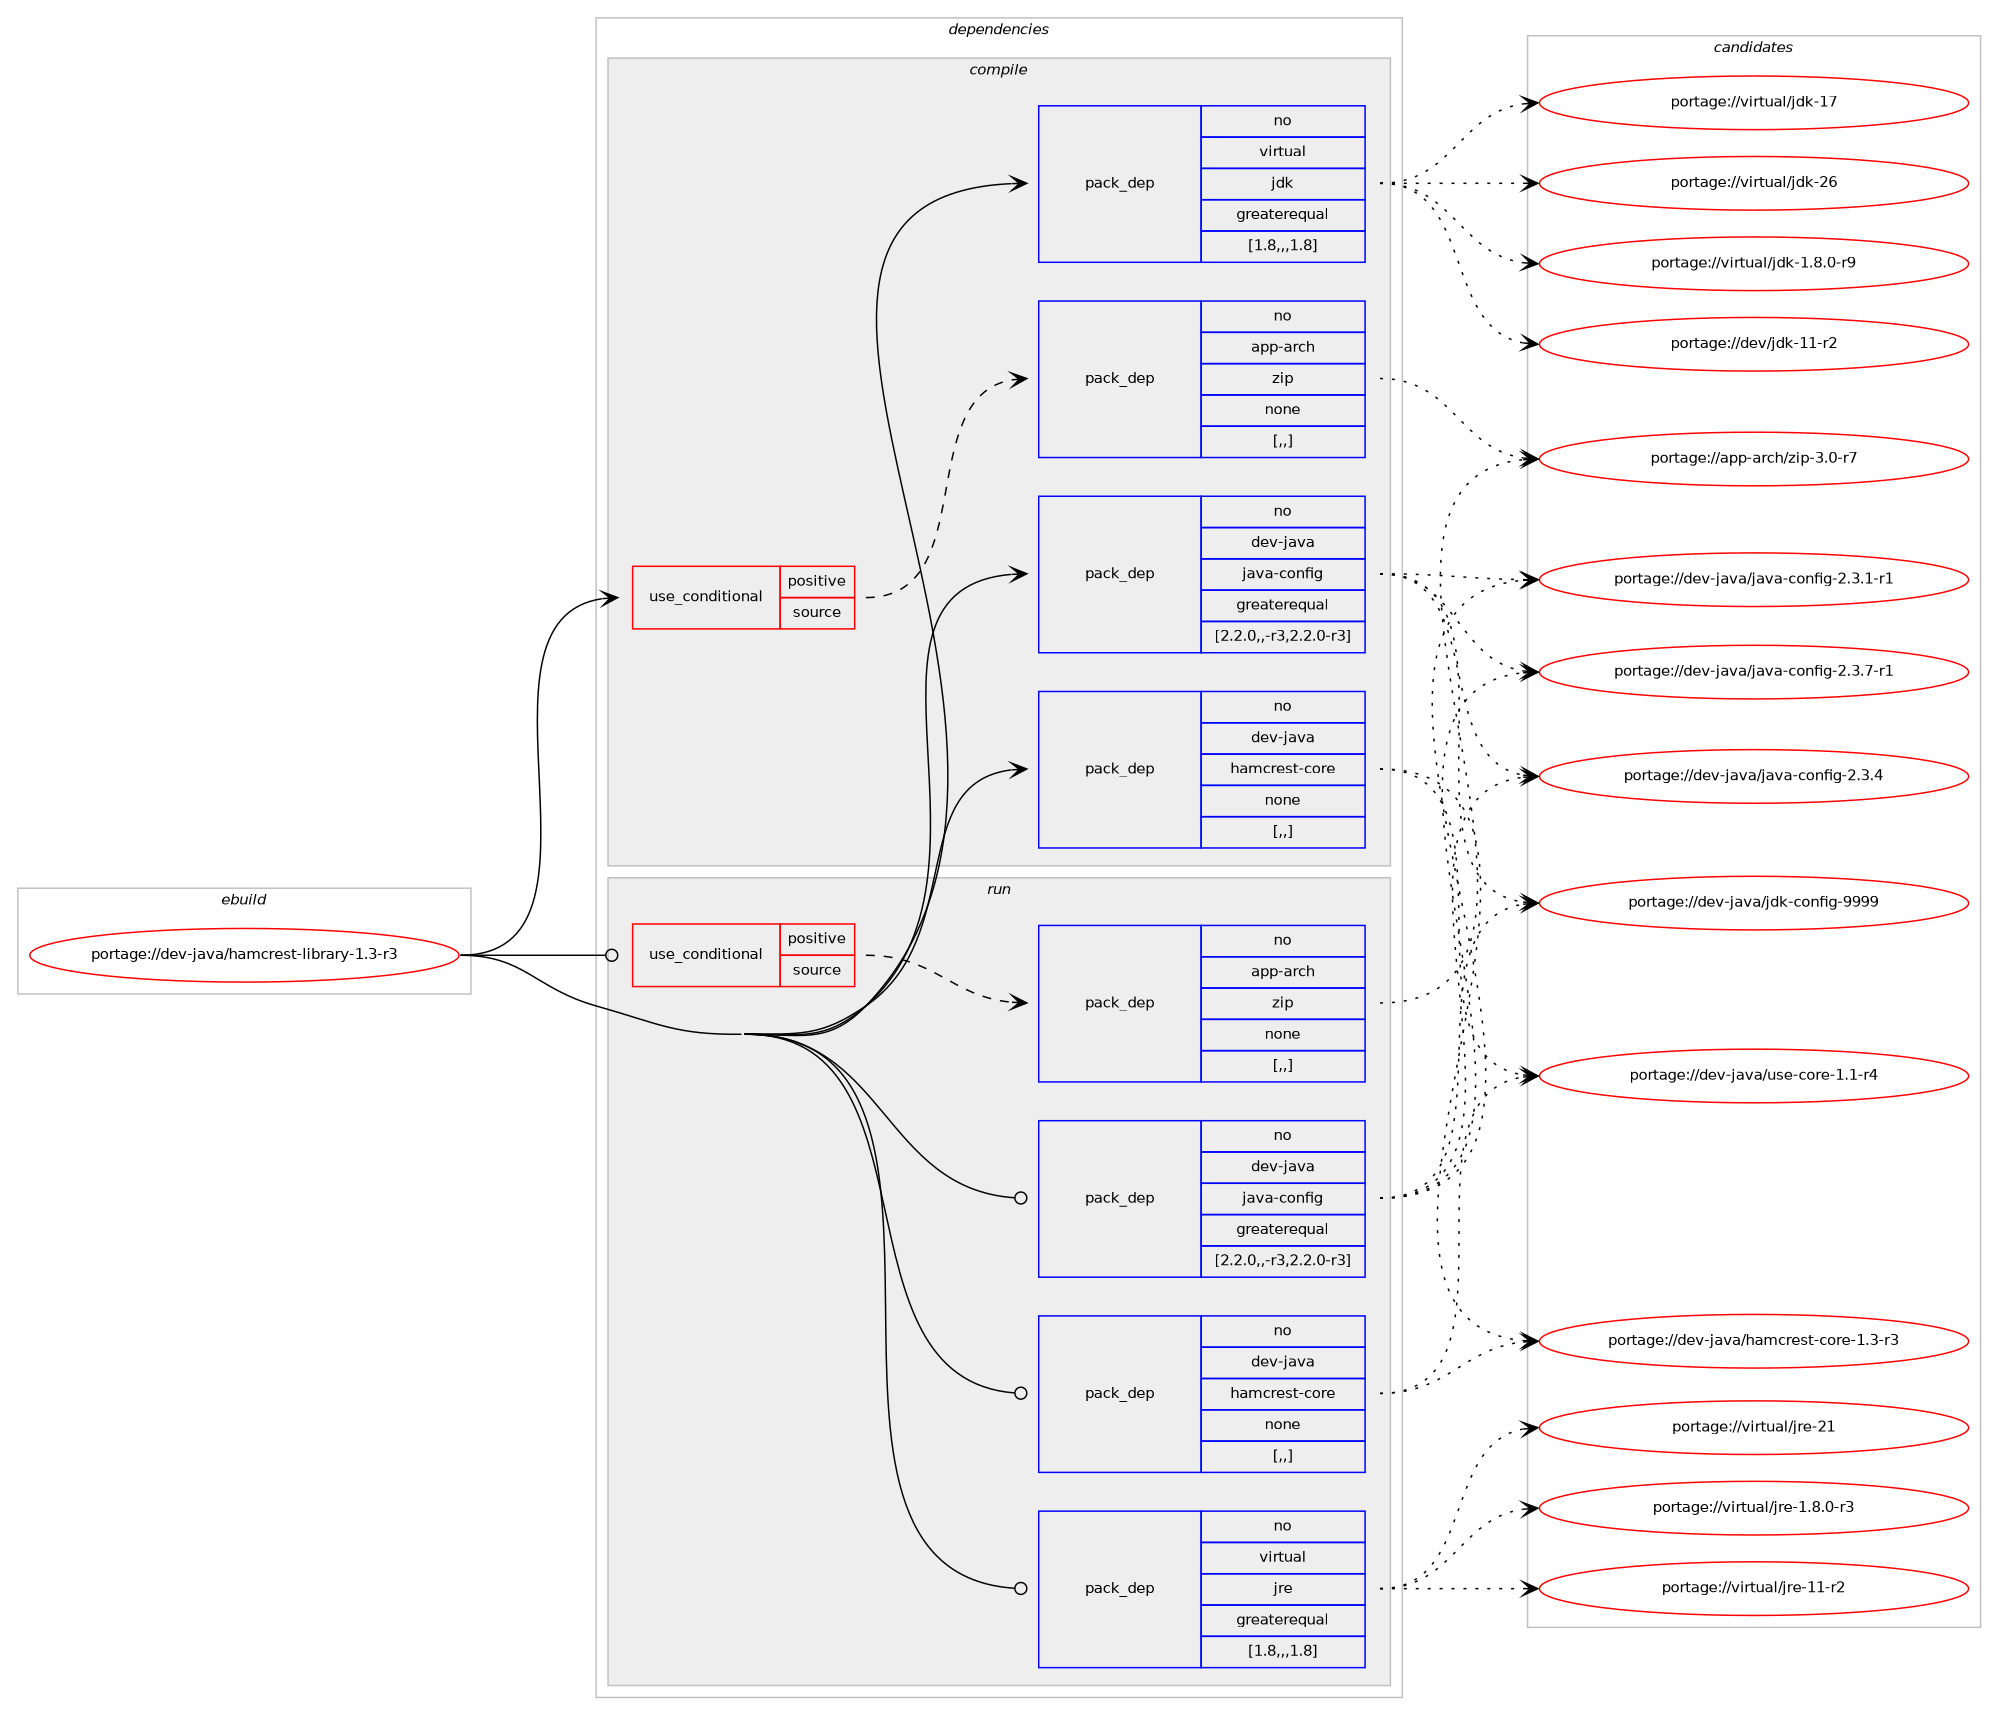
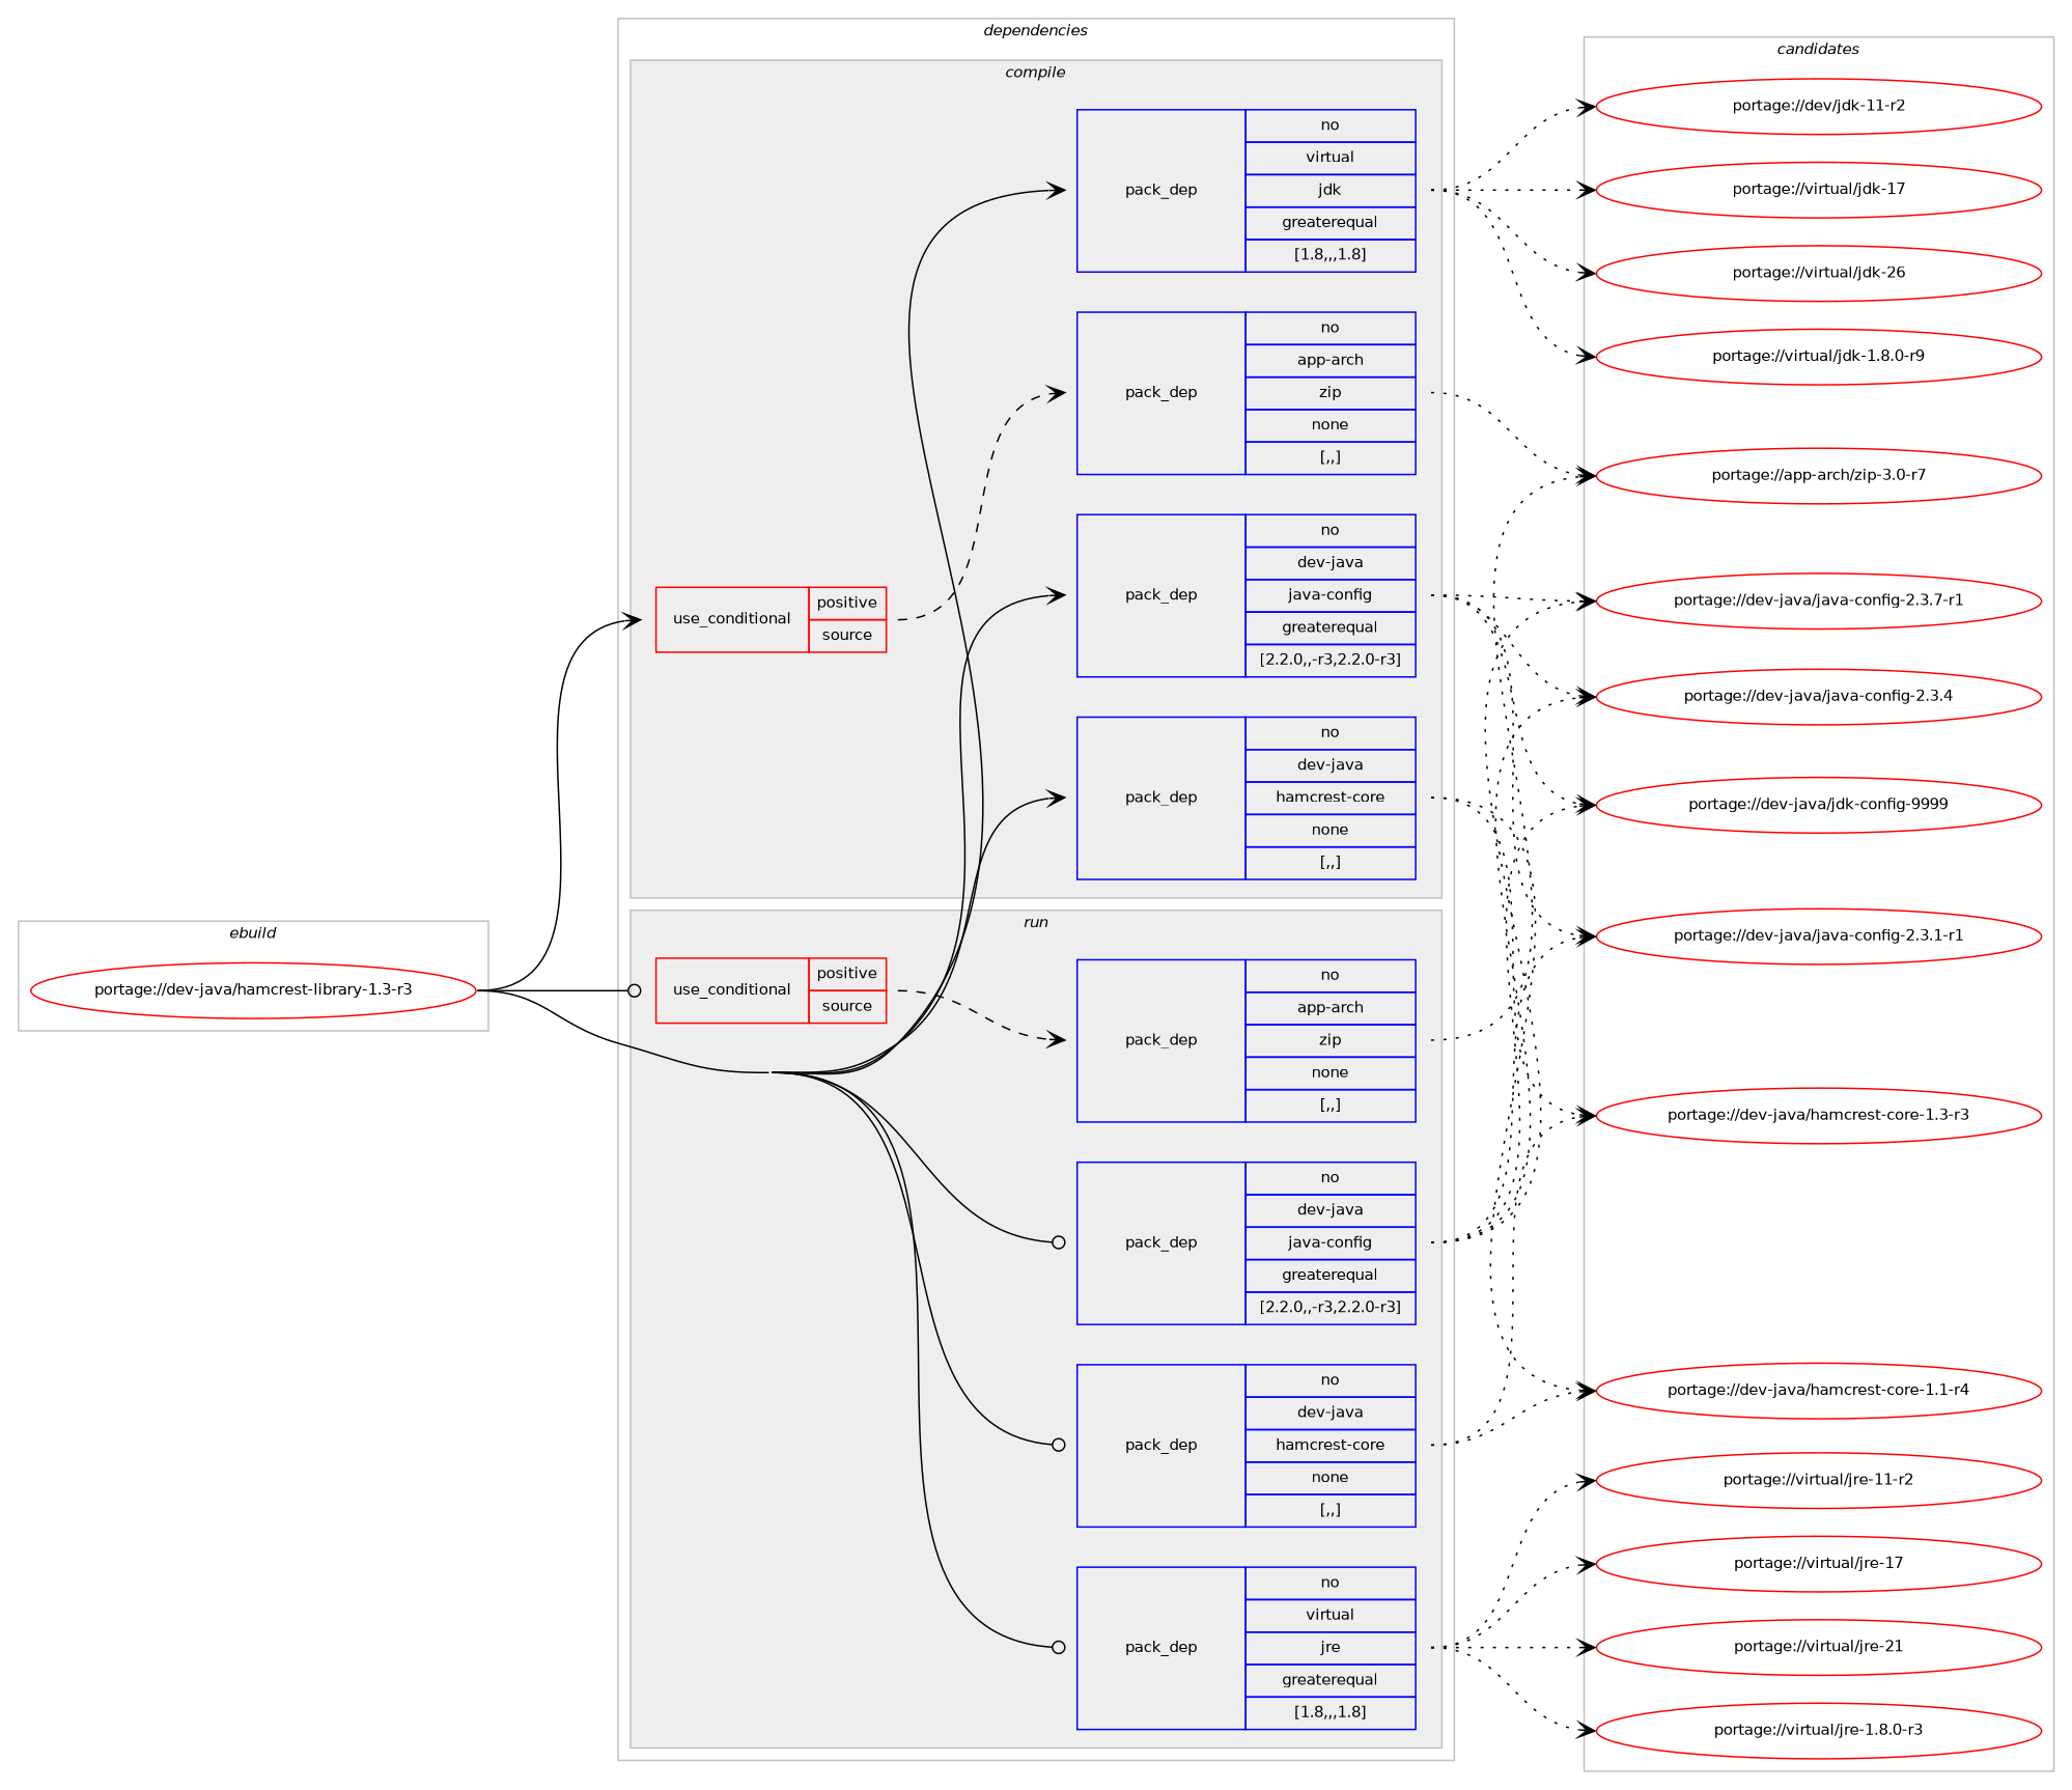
  digraph {
    compound=true
    concentrate=true
    fontname=Helvetica
    fontsize=10
    newrank=true
    rankdir=LR
    ranksep=1.5
    node [color=red fontname=Helvetica fontsize=10]
    edge [arrowhead=vee headport=w style=dotted tailport=e weight=100]
    n1 [label="portage://dev-java/hamcrest-library-1.3-r3" width=4]
    n2 [color=blue label=<<TABLE BORDER="0" CELLBORDER="1" CELLSPACING="0" CELLPADDING="4" WIDTH="220"><TR><TD ROWSPAN="6" CELLPADDING="30">pack_dep</TD></TR><TR><TD WIDTH="110">no</TD></TR><TR><TD>app-arch</TD></TR><TR><TD>zip</TD></TR><TR><TD>none</TD></TR><TR><TD>[,,]</TD></TR></TABLE>> shape=none]
    n3 [label=<<TABLE BORDER="0" CELLBORDER="1" CELLSPACING="0" CELLPADDING="4"><TR><TD ROWSPAN="3" CELLPADDING="10">use_conditional</TD></TR><TR><TD>positive</TD></TR><TR><TD>source</TD></TR></TABLE>> shape=none]
    n4 [color=blue label=<<TABLE BORDER="0" CELLBORDER="1" CELLSPACING="0" CELLPADDING="4" WIDTH="220"><TR><TD ROWSPAN="6" CELLPADDING="30">pack_dep</TD></TR><TR><TD WIDTH="110">no</TD></TR><TR><TD>dev-java</TD></TR><TR><TD>hamcrest-core</TD></TR><TR><TD>none</TD></TR><TR><TD>[,,]</TD></TR></TABLE>> shape=none]
    n5 [color=blue label=<<TABLE BORDER="0" CELLBORDER="1" CELLSPACING="0" CELLPADDING="4" WIDTH="220"><TR><TD ROWSPAN="6" CELLPADDING="30">pack_dep</TD></TR><TR><TD WIDTH="110">no</TD></TR><TR><TD>dev-java</TD></TR><TR><TD>java-config</TD></TR><TR><TD>greaterequal</TD></TR><TR><TD>[2.2.0,,-r3,2.2.0-r3]</TD></TR></TABLE>> shape=none]
    n6 [color=blue label=<<TABLE BORDER="0" CELLBORDER="1" CELLSPACING="0" CELLPADDING="4" WIDTH="220"><TR><TD ROWSPAN="6" CELLPADDING="30">pack_dep</TD></TR><TR><TD WIDTH="110">no</TD></TR><TR><TD>virtual</TD></TR><TR><TD>jdk</TD></TR><TR><TD>greaterequal</TD></TR><TR><TD>[1.8,,,1.8]</TD></TR></TABLE>> shape=none]
    n7 [color=blue label=<<TABLE BORDER="0" CELLBORDER="1" CELLSPACING="0" CELLPADDING="4" WIDTH="220"><TR><TD ROWSPAN="6" CELLPADDING="30">pack_dep</TD></TR><TR><TD WIDTH="110">no</TD></TR><TR><TD>app-arch</TD></TR><TR><TD>zip</TD></TR><TR><TD>none</TD></TR><TR><TD>[,,]</TD></TR></TABLE>> shape=none]
    n8 [label=<<TABLE BORDER="0" CELLBORDER="1" CELLSPACING="0" CELLPADDING="4"><TR><TD ROWSPAN="3" CELLPADDING="10">use_conditional</TD></TR><TR><TD>positive</TD></TR><TR><TD>source</TD></TR></TABLE>> shape=none]
    n9 [color=blue label=<<TABLE BORDER="0" CELLBORDER="1" CELLSPACING="0" CELLPADDING="4" WIDTH="220"><TR><TD ROWSPAN="6" CELLPADDING="30">pack_dep</TD></TR><TR><TD WIDTH="110">no</TD></TR><TR><TD>dev-java</TD></TR><TR><TD>hamcrest-core</TD></TR><TR><TD>none</TD></TR><TR><TD>[,,]</TD></TR></TABLE>> shape=none]
    n10 [color=blue label=<<TABLE BORDER="0" CELLBORDER="1" CELLSPACING="0" CELLPADDING="4" WIDTH="220"><TR><TD ROWSPAN="6" CELLPADDING="30">pack_dep</TD></TR><TR><TD WIDTH="110">no</TD></TR><TR><TD>dev-java</TD></TR><TR><TD>java-config</TD></TR><TR><TD>greaterequal</TD></TR><TR><TD>[2.2.0,,-r3,2.2.0-r3]</TD></TR></TABLE>> shape=none]
    n11 [color=blue label=<<TABLE BORDER="0" CELLBORDER="1" CELLSPACING="0" CELLPADDING="4" WIDTH="220"><TR><TD ROWSPAN="6" CELLPADDING="30">pack_dep</TD></TR><TR><TD WIDTH="110">no</TD></TR><TR><TD>virtual</TD></TR><TR><TD>jre</TD></TR><TR><TD>greaterequal</TD></TR><TR><TD>[1.8,,,1.8]</TD></TR></TABLE>> shape=none]
    n12 [label="portage://app-arch/zip-3.0-r7" width=4]
-   n13 [label="portage://dev-java/use-core-1.1-r4" width=4]
+   n13 [label="portage://dev-java/hamcrest-core-1.1-r4" width=4]
    n14 [label="portage://dev-java/hamcrest-core-1.3-r3" width=4]
    n15 [label="portage://dev-java/java-config-2.3.1-r1" width=4]
    n16 [label="portage://dev-java/java-config-2.3.7-r1" width=4]
    n17 [label="portage://dev-java/java-config-2.3.4" width=4]
    n18 [label="portage://dev-java/jdk-config-9999" width=4]
    n19 [label="portage://virtual/jdk-1.8.0-r9" width=4]
    n20 [label="portage://dev/jdk-11-r2" width=4]
    n21 [label="portage://virtual/jdk-17" width=4]
    n22 [label="portage://virtual/jdk-26" width=4]
    n23 [label="portage://virtual/jre-1.8.0-r3" width=4]
    n24 [label="portage://virtual/jre-11-r2" width=4]
+   n25 [label="portage://virtual/jre-17" width=4]
    n26 [label="portage://virtual/jre-21" width=4]
    subgraph cluster_1 {
      color=gray
      label=<<i>ebuild</i>>
      rank=same
      n1
    }
    subgraph cluster_2 {
      color=gray
      label=<<i>dependencies</i>>
      subgraph cluster_3 {
        color=gray
        fillcolor="#eeeeee"
        label=<<i>compile</i>>
        style=filled
        subgraph sub_4 {
          color=gray
          fillcolor="#eeeeee"
          label=<<i>compile</i>>
          style=filled
          n3
          subgraph sub_5 {
            color=gray
            fillcolor="#eeeeee"
            label=<<i>compile</i>>
            style=filled
            n2
          }
        }
        subgraph sub_6 {
          color=gray
          fillcolor="#eeeeee"
          label=<<i>compile</i>>
          style=filled
          n4
        }
        subgraph sub_7 {
          color=gray
          fillcolor="#eeeeee"
          label=<<i>compile</i>>
          style=filled
          n5
        }
        subgraph sub_8 {
          color=gray
          fillcolor="#eeeeee"
          label=<<i>compile</i>>
          style=filled
          n6
        }
      }
      subgraph cluster_9 {
        color=gray
        fillcolor="#eeeeee"
        label=<<i>compile and run</i>>
        style=filled
      }
      subgraph cluster_10 {
        color=gray
        fillcolor="#eeeeee"
        label=<<i>run</i>>
        style=filled
        subgraph sub_11 {
          color=gray
          fillcolor="#eeeeee"
          label=<<i>run</i>>
          style=filled
          n8
          subgraph sub_12 {
            color=gray
            fillcolor="#eeeeee"
            label=<<i>run</i>>
            style=filled
            n7
          }
        }
        subgraph sub_13 {
          color=gray
          fillcolor="#eeeeee"
          label=<<i>run</i>>
          style=filled
          n9
        }
        subgraph sub_14 {
          color=gray
          fillcolor="#eeeeee"
          label=<<i>run</i>>
          style=filled
          n10
        }
        subgraph sub_15 {
          color=gray
          fillcolor="#eeeeee"
          label=<<i>run</i>>
          style=filled
          n11
        }
      }
    }
    subgraph cluster_16 {
      color=gray
      label=<<i>candidates</i>>
      rank=same
      subgraph sub_17 {
        color=black
        label=<<i>candidates</i>>
        nodesep=1
        rank=same
        n12
      }
      subgraph sub_18 {
        color=black
        label=<<i>candidates</i>>
        nodesep=1
        rank=same
        n13
        n14
      }
      subgraph sub_19 {
        color=black
        label=<<i>candidates</i>>
        nodesep=1
        rank=same
        n15
        n16
        n17
        n18
      }
      subgraph sub_20 {
        color=black
        label=<<i>candidates</i>>
        nodesep=1
        rank=same
        n19
        n20
        n21
        n22
      }
      subgraph sub_21 {
        color=black
        label=<<i>candidates</i>>
        nodesep=1
        rank=same
        n23
        n24
+       n25
        n26
      }
      subgraph sub_22 {
        color=black
        label=<<i>candidates</i>>
        nodesep=1
        rank=same
        n12
      }
      subgraph sub_23 {
        color=black
        label=<<i>candidates</i>>
        nodesep=1
        rank=same
        n13
        n14
      }
      subgraph sub_24 {
        color=black
        label=<<i>candidates</i>>
        nodesep=1
        rank=same
        n15
        n16
        n17
        n18
      }
    }
    n1 -> n3 [style=solid weight=20]
    n1 -> n4 [style=solid weight=20]
    n1 -> n5 [style=solid weight=20]
    n1 -> n6 [style=solid weight=20]
    n1 -> n8 [arrowhead=odot style=solid weight=20]
    n1 -> n9 [arrowhead=odot style=solid weight=20]
    n1 -> n10 [arrowhead=odot style=solid weight=20]
    n1 -> n11 [arrowhead=odot style=solid weight=20]
    n2 -> n12
    n3 -> n2 [style=dashed weight=20]
    n4 -> n13
    n4 -> n14
    n5 -> n15
    n5 -> n16
    n5 -> n17
    n5 -> n18
    n6 -> n19
    n6 -> n20
    n6 -> n21
    n6 -> n22
    n7 -> n12
    n8 -> n7 [style=dashed weight=20]
    n9 -> n13
    n9 -> n14
    n10 -> n15
    n10 -> n16
    n10 -> n17
    n10 -> n18
    n11 -> n23
    n11 -> n24
+   n11 -> n25
    n11 -> n26
  }
